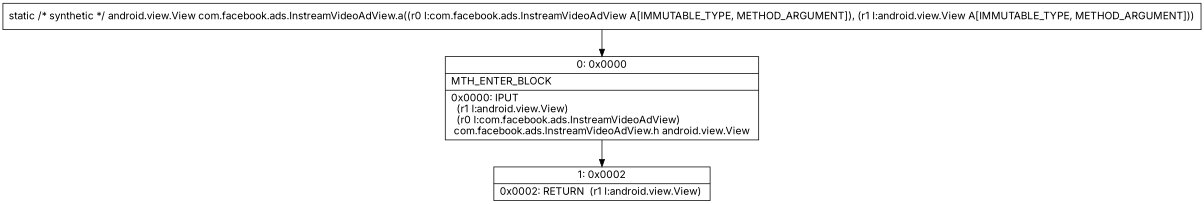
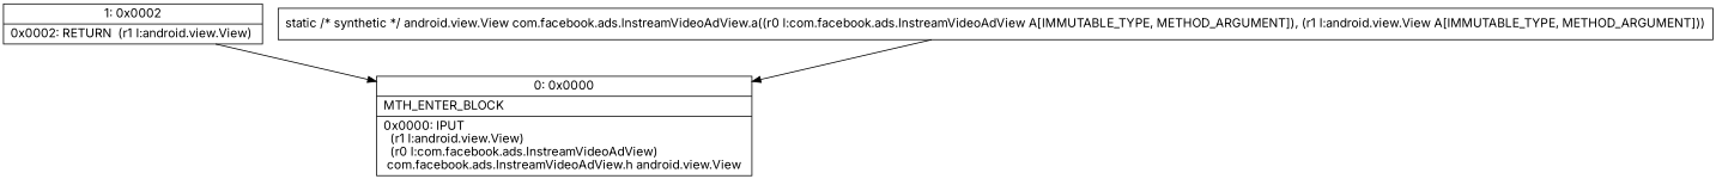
  digraph {
    fontname=Inter
    node [shape=record fontname=Inter]
    edge [fontname=Inter]
    n1 [label="{0\:\ 0x0000|MTH_ENTER_BLOCK\l|0x0000: IPUT  \l  (r1 I:android.view.View)\l  (r0 I:com.facebook.ads.InstreamVideoAdView)\l com.facebook.ads.InstreamVideoAdView.h android.view.View \l}"]
    n2 [label="{1\:\ 0x0002|0x0002: RETURN  (r1 I:android.view.View) \l}"]
    n3 [label="{static \/* synthetic *\/ android.view.View com.facebook.ads.InstreamVideoAdView.a((r0 I:com.facebook.ads.InstreamVideoAdView A[IMMUTABLE_TYPE, METHOD_ARGUMENT]), (r1 I:android.view.View A[IMMUTABLE_TYPE, METHOD_ARGUMENT])) }"]
-   n1 -> n2
+   n2 -> n1
    n3 -> n1
  }
